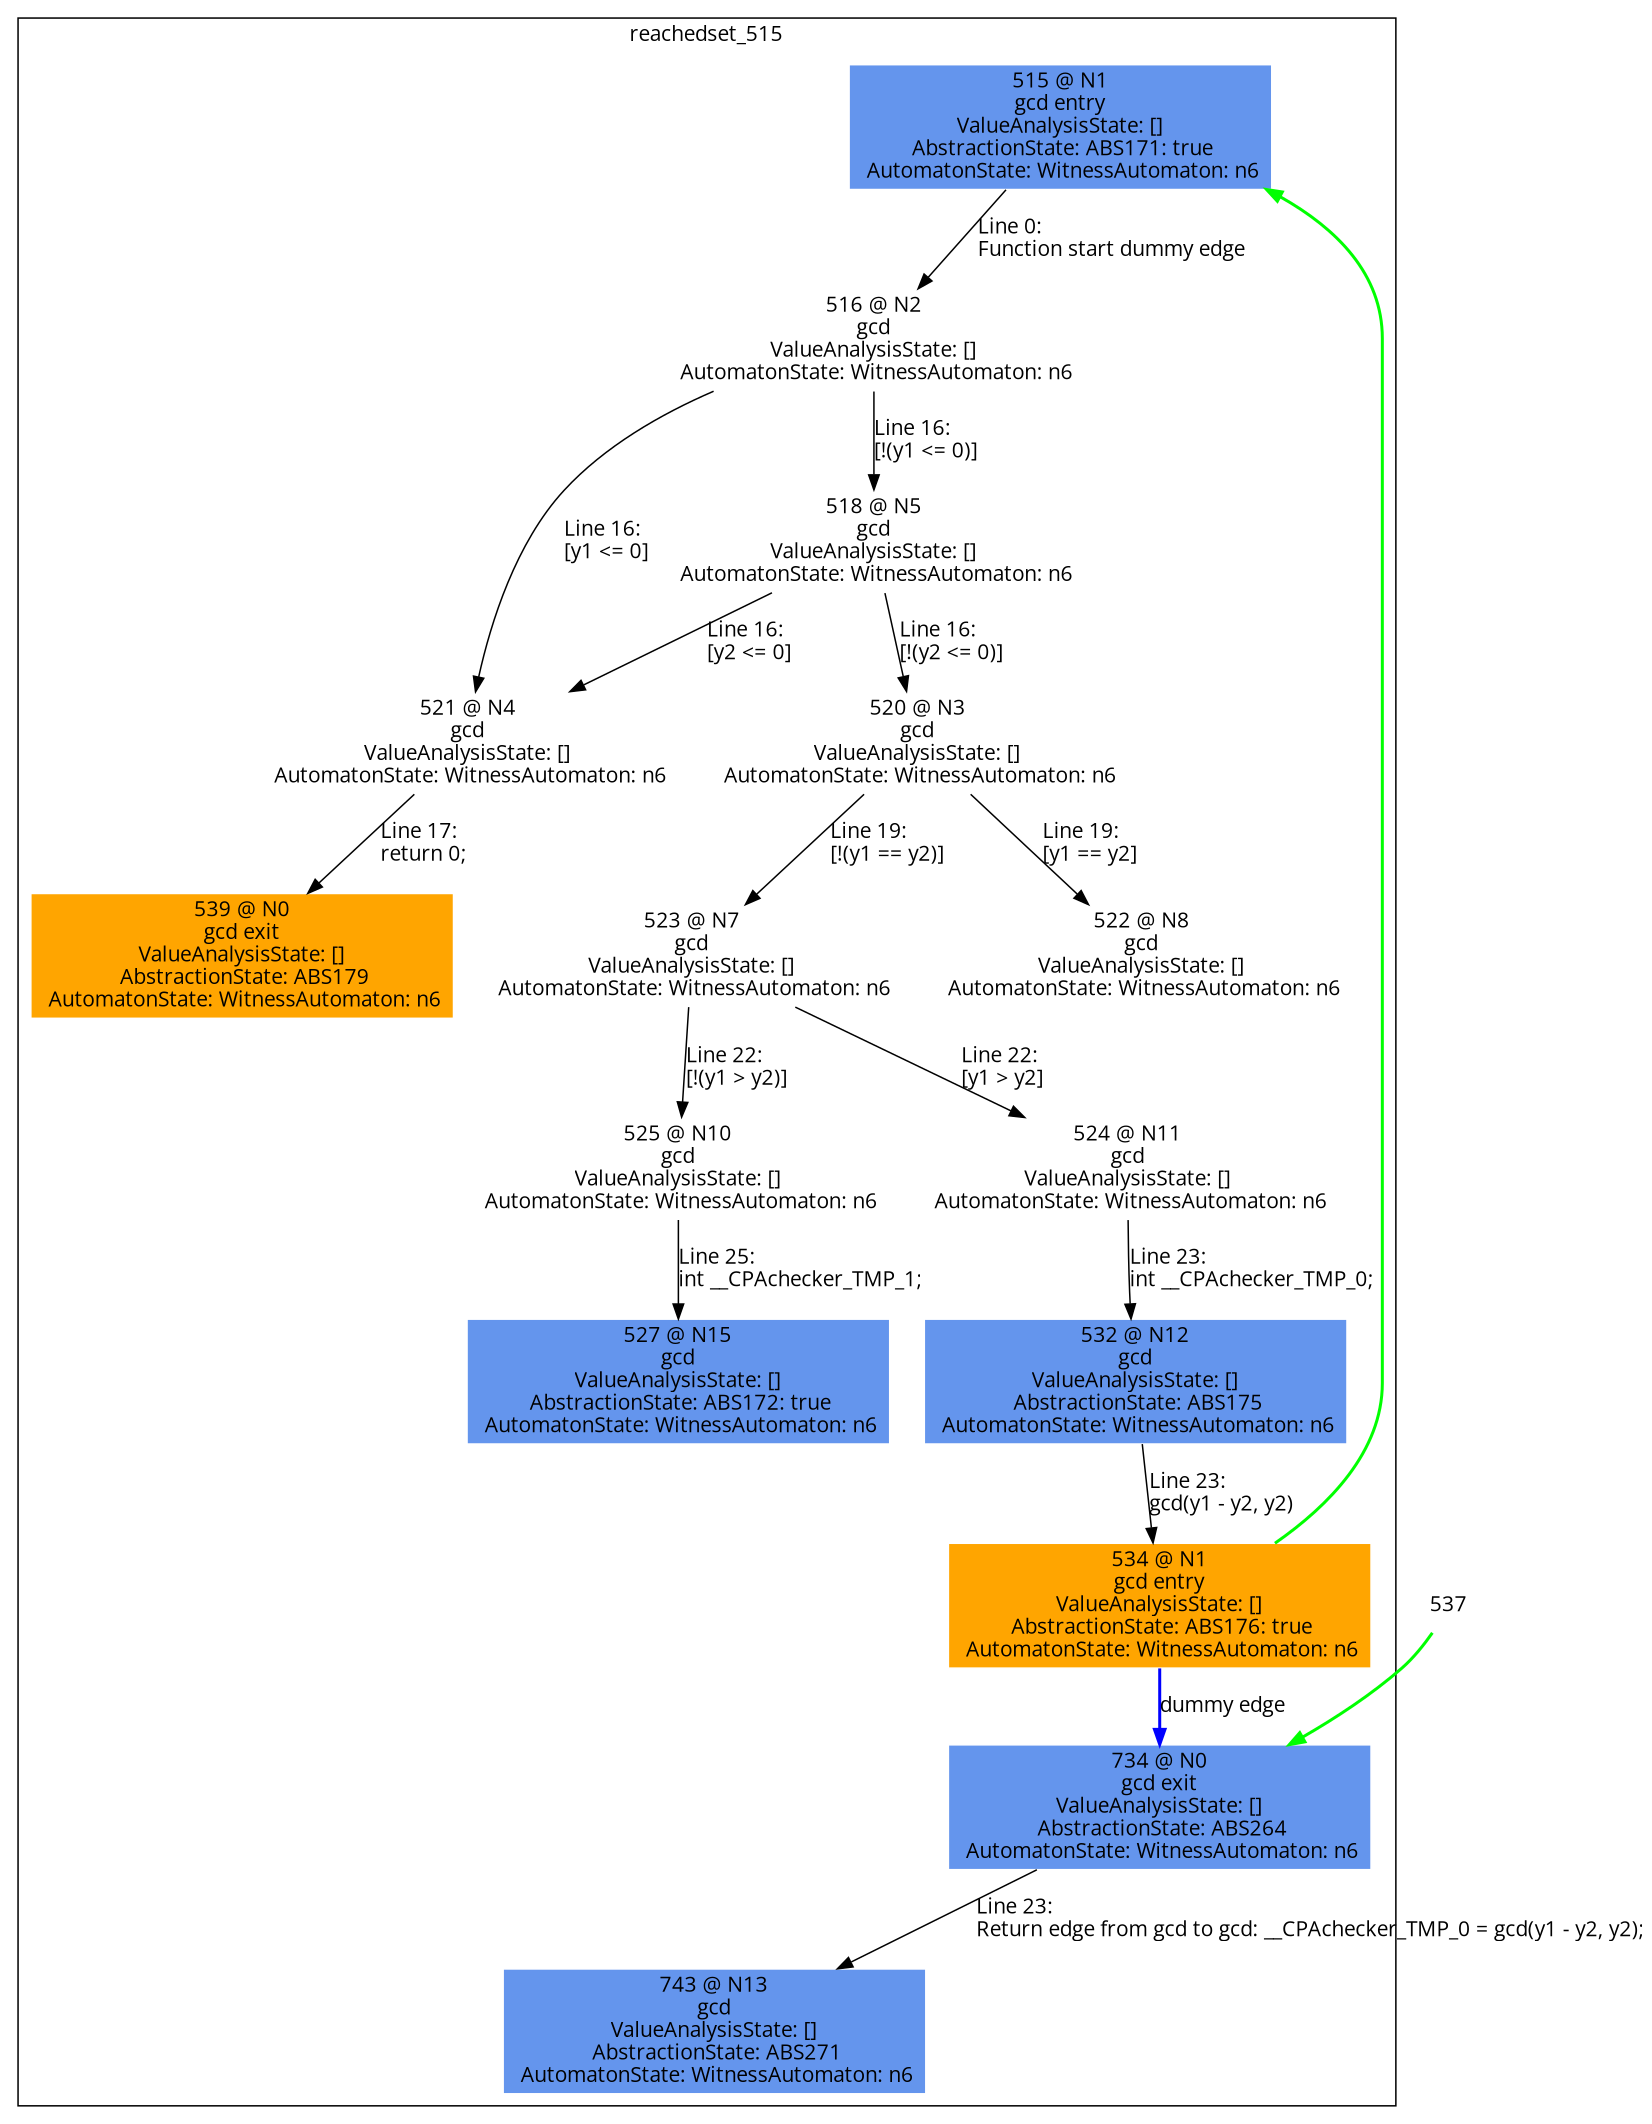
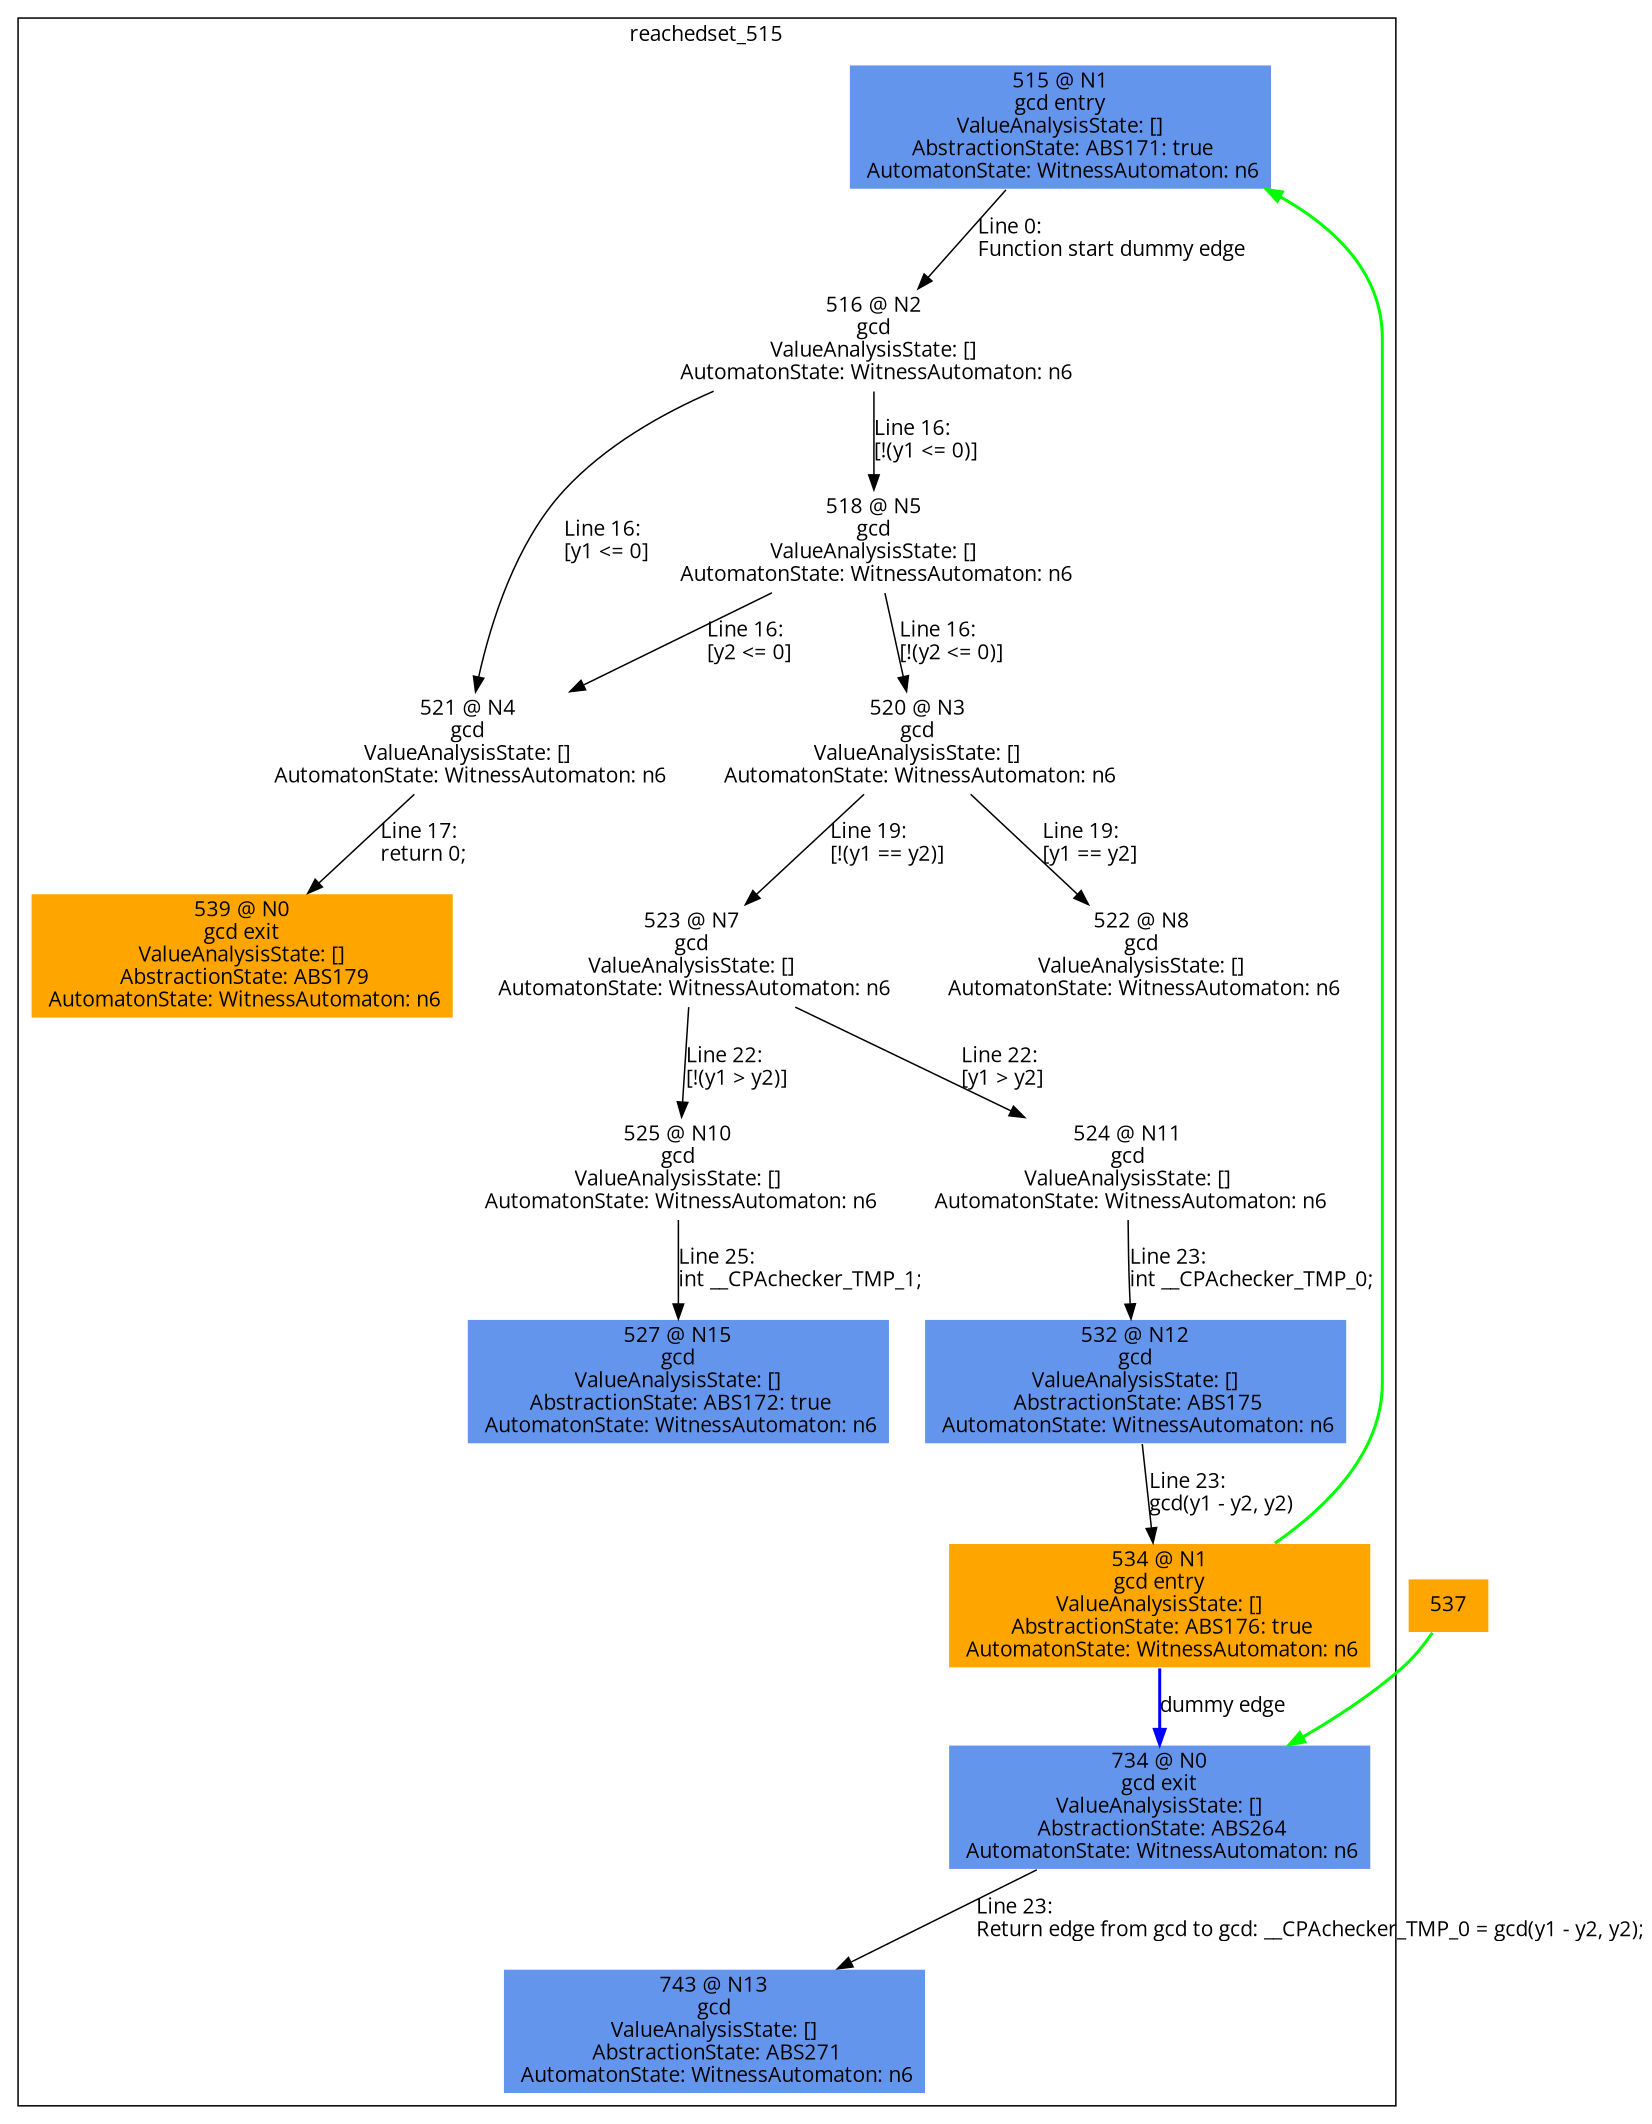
  digraph {
    fontname="Open Sans"
    node [color=white shape=box style=filled fontname="Open Sans"]
    edge [fontname="Open Sans"]
    n1 [fillcolor=cornflowerblue label="515 @ N1\ngcd entry\nValueAnalysisState: []\n AbstractionState: ABS171: true\n AutomatonState: WitnessAutomaton: n6\n"]
    n2 [label="516 @ N2\ngcd\nValueAnalysisState: []\n AutomatonState: WitnessAutomaton: n6\n"]
    n3 [label="521 @ N4\ngcd\nValueAnalysisState: []\n AutomatonState: WitnessAutomaton: n6\n"]
    n4 [label="518 @ N5\ngcd\nValueAnalysisState: []\n AutomatonState: WitnessAutomaton: n6\n"]
    n5 [fillcolor=orange label="539 @ N0\ngcd exit\nValueAnalysisState: []\n AbstractionState: ABS179\n AutomatonState: WitnessAutomaton: n6\n"]
    n6 [label="520 @ N3\ngcd\nValueAnalysisState: []\n AutomatonState: WitnessAutomaton: n6\n"]
    n7 [label="523 @ N7\ngcd\nValueAnalysisState: []\n AutomatonState: WitnessAutomaton: n6\n"]
    n8 [label="522 @ N8\ngcd\nValueAnalysisState: []\n AutomatonState: WitnessAutomaton: n6\n"]
    n9 [label="525 @ N10\ngcd\nValueAnalysisState: []\n AutomatonState: WitnessAutomaton: n6\n"]
    n10 [label="524 @ N11\ngcd\nValueAnalysisState: []\n AutomatonState: WitnessAutomaton: n6\n"]
    n11 [fillcolor=cornflowerblue label="527 @ N15\ngcd\nValueAnalysisState: []\n AbstractionState: ABS172: true\n AutomatonState: WitnessAutomaton: n6\n"]
    n12 [fillcolor=cornflowerblue label="532 @ N12\ngcd\nValueAnalysisState: []\n AbstractionState: ABS175\n AutomatonState: WitnessAutomaton: n6\n"]
    n13 [fillcolor=orange label="534 @ N1\ngcd entry\nValueAnalysisState: []\n AbstractionState: ABS176: true\n AutomatonState: WitnessAutomaton: n6\n"]
    n14 [fillcolor=cornflowerblue label="734 @ N0\ngcd exit\nValueAnalysisState: []\n AbstractionState: ABS264\n AutomatonState: WitnessAutomaton: n6\n"]
    n15 [fillcolor=cornflowerblue label="743 @ N13\ngcd\nValueAnalysisState: []\n AbstractionState: ABS271\n AutomatonState: WitnessAutomaton: n6\n"]
-   537
+   537 [fillcolor=orange]
    subgraph cluster_1 {
      label=reachedset_515
      n1
      n2
      n3
      n4
      n5
      n6
      n7
      n8
      n9
      n10
      n11
      n12
      n13
      n14
      n15
    }
    n1 -> n2 [label="Line 0: \lFunction start dummy edge\l"]
    n2 -> n3 [label="Line 16: \l[y1 <= 0]\l"]
    n2 -> n4 [label="Line 16: \l[!(y1 <= 0)]\l"]
    n3 -> n5 [label="Line 17: \lreturn 0;\l"]
    n4 -> n3 [label="Line 16: \l[y2 <= 0]\l"]
    n4 -> n6 [label="Line 16: \l[!(y2 <= 0)]\l"]
    n6 -> n7 [label="Line 19: \l[!(y1 == y2)]\l"]
    n6 -> n8 [label="Line 19: \l[y1 == y2]\l"]
    n7 -> n9 [label="Line 22: \l[!(y1 > y2)]\l"]
    n7 -> n10 [label="Line 22: \l[y1 > y2]\l"]
    n9 -> n11 [label="Line 25: \lint __CPAchecker_TMP_1;\l"]
    n10 -> n12 [label="Line 23: \lint __CPAchecker_TMP_0;\l"]
    n12 -> n13 [label="Line 23: \lgcd(y1 - y2, y2)\l"]
    n13 -> n1 [color=green style=bold]
    n13 -> n14 [color=blue label="dummy edge" style=bold]
    n14 -> n15 [label="Line 23: \lReturn edge from gcd to gcd: __CPAchecker_TMP_0 = gcd(y1 - y2, y2);\l"]
    537 -> n14 [color=green style=bold]
  }
